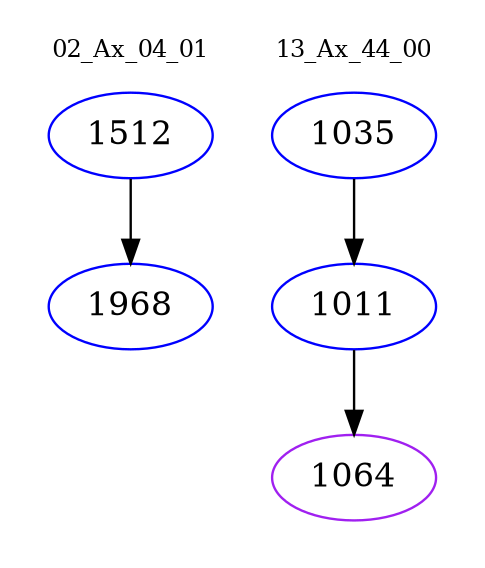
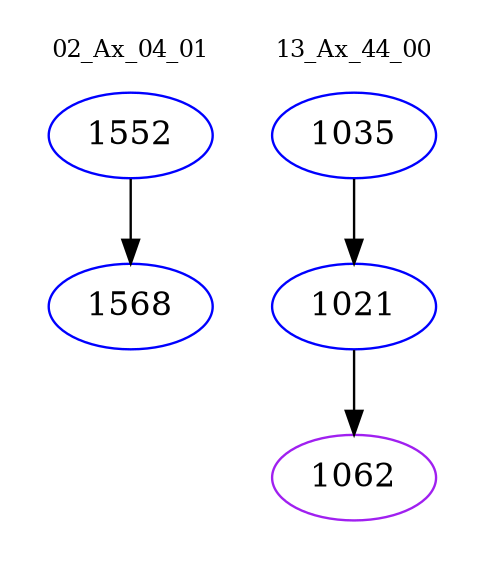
  digraph {
    node [color=blue]
    edge [color=black]
-   n1 [label=1512]
-   n2 [label=1968]
+   n1 [label=1552]
+   n2 [label=1568]
    n3 [label=1035]
-   n4 [label=1011]
-   n5 [color=purple label=1064]
+   n4 [label=1021]
+   n5 [color=purple label=1062]
    subgraph cluster_1 {
      color=white
      fontsize=10
      label="02_Ax_04_01"
      n1
      n2
    }
    subgraph cluster_2 {
      color=white
      fontsize=10
      label="13_Ax_44_00"
      n3
      n4
      n5
    }
    n1 -> n2
    n3 -> n4
    n4 -> n5
  }
